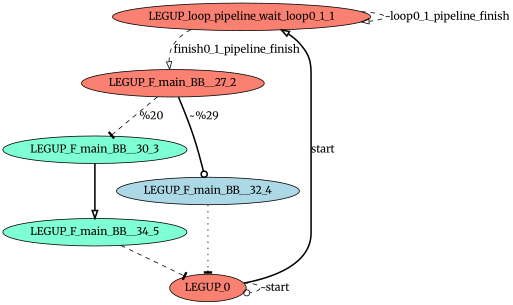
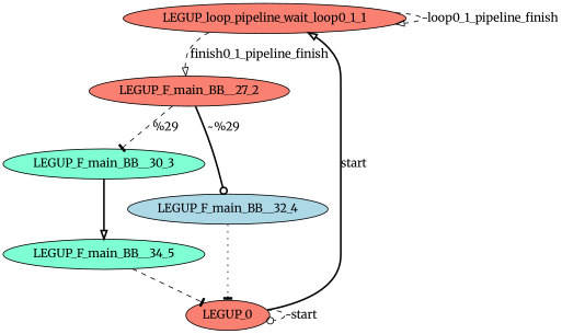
  digraph {
    fontname=Merriweather
    node [fillcolor=salmon fontname=Merriweather style=filled]
    edge [arrowhead=onormal fontname=Merriweather style=dashed]
    n1 [label=LEGUP_loop_pipeline_wait_loop0_1_1]
    n2 [label=LEGUP_F_main_BB__27_2]
    n3 [fillcolor=aquamarine label=LEGUP_F_main_BB__30_3]
    n4 [fillcolor=lightblue label=LEGUP_F_main_BB__32_4]
    n5 [label=LEGUP_0]
    n6 [fillcolor=aquamarine label=LEGUP_F_main_BB__34_5]
    n1 -> n1 [label="~loop0_1_pipeline_finish"]
    n1 -> n2 [label=finish0_1_pipeline_finish]
-   n2 -> n3 [arrowhead=tee label="%20"]
+   n2 -> n3 [arrowhead=tee label="%29"]
    n2 -> n4 [arrowhead=odot label="~%29" style=bold]
    n3 -> n6 [style=bold]
    n4 -> n5 [arrowhead=tee style=dotted]
    n5 -> n1 [label=start style=bold]
    n5 -> n5 [arrowhead=odot label="~start"]
    n6 -> n5 [arrowhead=tee]
  }
